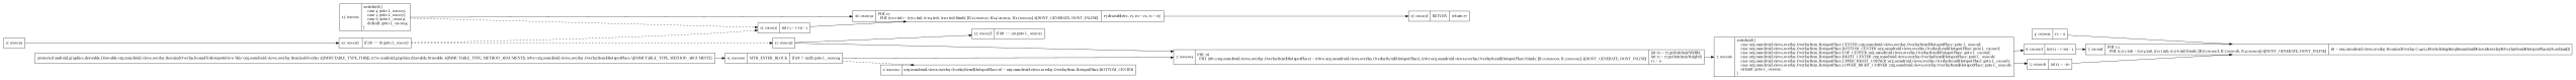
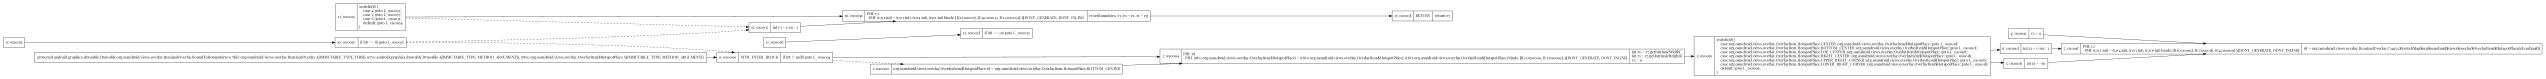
  digraph {
    fontname="Playfair Display"
    rankdir=LR
    node [fontname="Playfair Display" shape=record]
    edge [fontname="Playfair Display"]
    n1 [label="{0\:\ 0x0000|MTH_ENTER_BLOCK\l|if (r8 != null) goto L_0x0004\l}"]
    n2 [label="{1\:\ 0x0002|org.osmdroid.views.overlay.OverlayItem$HotspotPlace r8 = org.osmdroid.views.overlay.OverlayItem.HotspotPlace.BOTTOM_CENTER\l}"]
    n3 [label="{2\:\ 0x0004|PHI: r8 \l  PHI: (r8v1 org.osmdroid.views.overlay.OverlayItem$HotspotPlace) = (r8v0 org.osmdroid.views.overlay.OverlayItem$HotspotPlace), (r8v5 org.osmdroid.views.overlay.OverlayItem$HotspotPlace) binds: [B:0:0x0000, B:1:0x0002] A[DONT_GENERATE, DONT_INLINE]\l|int r0 = r7.getIntrinsicWidth()\lint r1 = r7.getIntrinsicHeight()\lr3 = 0\l}"]
    n4 [label="{3\:\ 0x0016|switch(r8) \{\l    case org.osmdroid.views.overlay.OverlayItem.HotspotPlace.CENTER :org.osmdroid.views.overlay.OverlayItem$HotspotPlace: goto L_0x001d;\l    case org.osmdroid.views.overlay.OverlayItem.HotspotPlace.BOTTOM_CENTER :org.osmdroid.views.overlay.OverlayItem$HotspotPlace: goto L_0x001d;\l    case org.osmdroid.views.overlay.OverlayItem.HotspotPlace.TOP_CENTER :org.osmdroid.views.overlay.OverlayItem$HotspotPlace: goto L_0x001d;\l    case org.osmdroid.views.overlay.OverlayItem.HotspotPlace.RIGHT_CENTER :org.osmdroid.views.overlay.OverlayItem$HotspotPlace: goto L_0x001b;\l    case org.osmdroid.views.overlay.OverlayItem.HotspotPlace.UPPER_RIGHT_CORNER :org.osmdroid.views.overlay.OverlayItem$HotspotPlace: goto L_0x001b;\l    case org.osmdroid.views.overlay.OverlayItem.HotspotPlace.LOWER_RIGHT_CORNER :org.osmdroid.views.overlay.OverlayItem$HotspotPlace: goto L_0x001b;\l    default: goto L_0x0019;\l\}\l}"]
    n5 [label="{5\:\ 0x001b|int r2 = \-r0\l}"]
    n6 [label="{6\:\ 0x001d|int r2 = (\-r0) \/ 2\l}"]
    n7 [label="{4\:\ 0x0019|r2 = 9\l}"]
    n8 [label="{7\:\ 0x001f|PHI: r2 \l  PHI: (r2v2 int) = (r2v4 int), (r2v5 int), (r2v6 int) binds: [B:6:0x001d, B:5:0x001b, B:4:0x0019] A[DONT_GENERATE, DONT_INLINE]\l|r8 = org.osmdroid.views.overlay.ItemizedOverlay.C14971.$SwitchMap$org$osmdroid$views$overlay$OverlayItem$HotspotPlace[r8.ordinal()]\l}"]
    n9 [label="{9\:\ 0x0029}"]
    n10 [label="{10\:\ 0x002b|if (r8 == 8) goto L_0x0037\l}"]
    n11 [label="{15\:\ 0x0037|int r3 = (\-r1) \/ 2\l}"]
-   n12 [label="{16\:\ 0x003a|PHI: r3 \l  PHI: (r3v2 int) = (r3v3 int), (r3v4 int), (r3v1 int) binds: [B:15:0x0037, B:14:0x0035, B:13:0x0031] A[DONT_GENERATE, DONT_INLINE]\l|r7.drawable(r2, r3, r0 + r2, r1 + r3)\l}"]
+   n12 [label="{16\:\ 0x003a|PHI: r3 \l  PHI: (r3v2 int) = (r3v3 int), (r3v4 int), (r3v1 int) binds: [B:15:0x0037, B:14:0x0035, B:13:0x0031] A[DONT_GENERATE, DONT_INLINE]\l|r7.setBounds(r2, r3, r0 + r2, r1 + r3)\l}"]
    n13 [label="{11\:\ 0x002d}"]
    n14 [label="{12\:\ 0x002f|if (r8 == 10) goto L_0x0035\l}"]
    n15 [label="{13\:\ 0x0031|switch(r8) \{\l    case 4: goto L_0x0035;\l    case 5: goto L_0x0037;\l    case 6: goto L_0x0035;\l    default: goto L_0x0034;\l\}\l}"]
    n16 [label="{17\:\ 0x003f|RETURN\l|return r7\l}"]
    n17 [label="{protected android.graphics.drawable.Drawable org.osmdroid.views.overlay.ItemizedOverlay.boundToHotspot((r6v0 'this' org.osmdroid.views.overlay.ItemizedOverlay A[IMMUTABLE_TYPE, THIS]), (r7v0 android.graphics.drawable.Drawable A[IMMUTABLE_TYPE, METHOD_ARGUMENT]), (r8v0 org.osmdroid.views.overlay.OverlayItem$HotspotPlace A[IMMUTABLE_TYPE, METHOD_ARGUMENT])) }"]
    n1 -> n2 [style=dashed]
    n1 -> n3
-   n13 -> n3
+   n2 -> n3
    n3 -> n4
    n4 -> n5
    n4 -> n6
    n5 -> n8
    n6 -> n8
    n7 -> n8
    n9 -> n10
    n10 -> n11 [style=dashed]
-   n10 -> n13 [style=dashed]
+   n10 -> n1 [style=dashed]
    n11 -> n12
    n12 -> n16
    n13 -> n14
    n15 -> n11 [style=dashed]
    n15 -> n12
    n17 -> n1
  }
